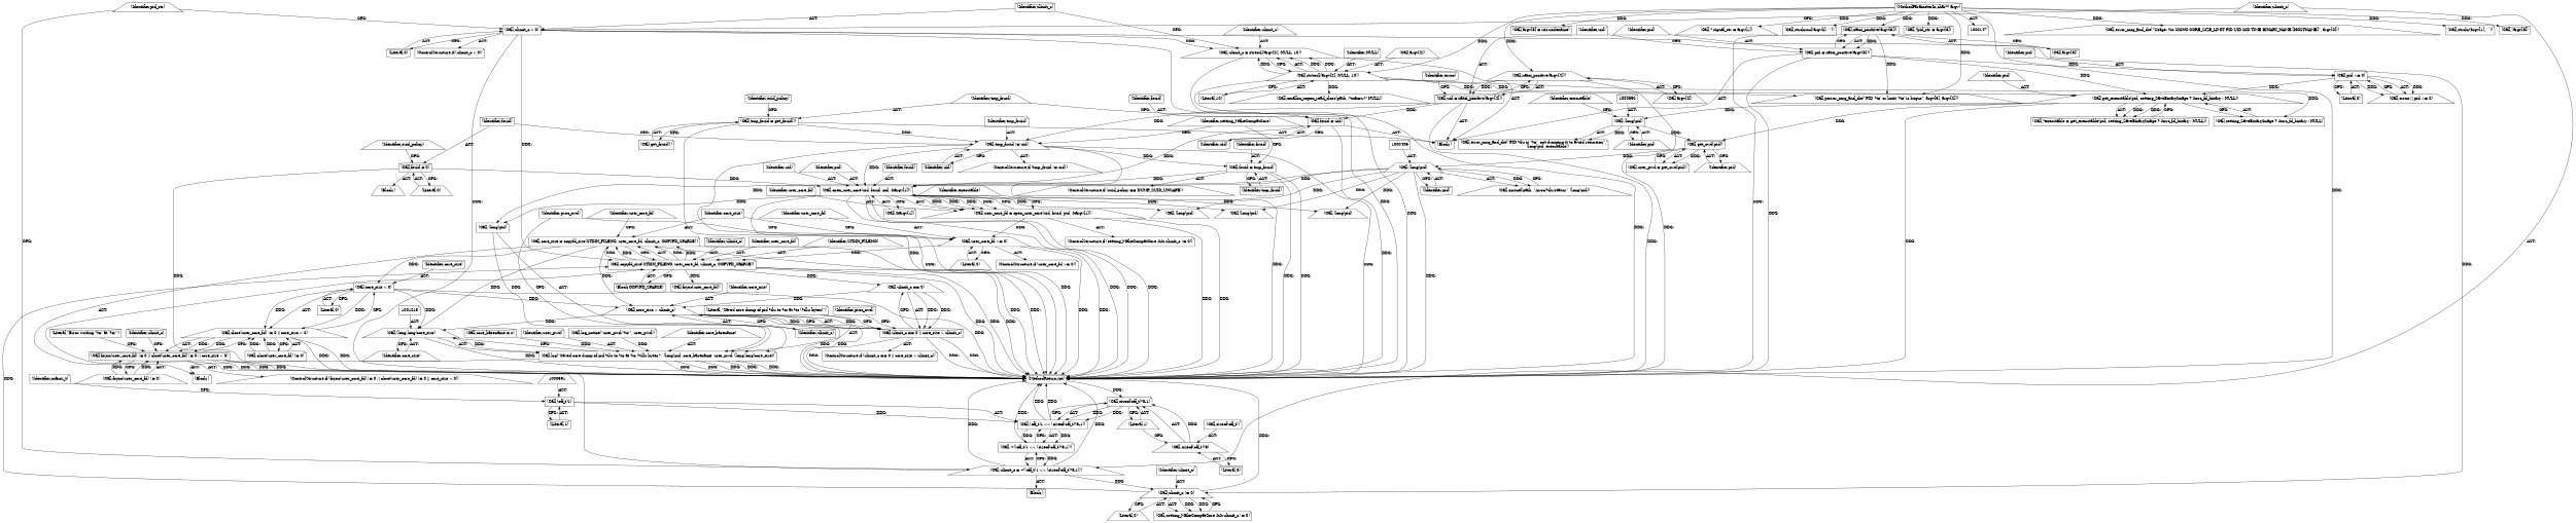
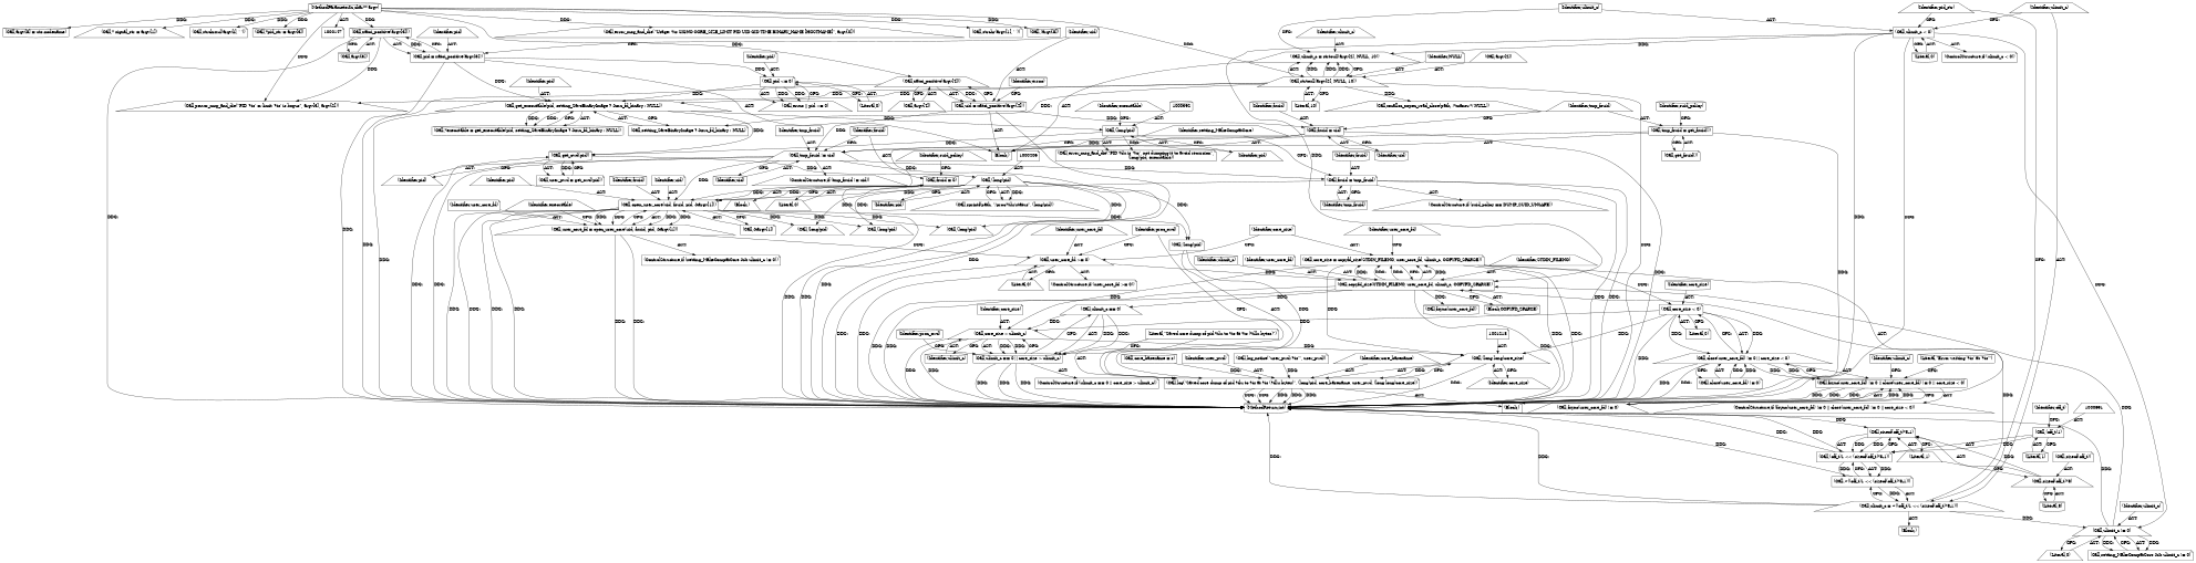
  digraph {
    node [shape=trapezium]
    n1 [label="(Call,core_size = copyfd_size(STDIN_FILENO, user_core_fd, ulimit_c, COPYFD_SPARSE))" shape=note]
    n2 [label="(Call,copyfd_size(STDIN_FILENO, user_core_fd, ulimit_c, COPYFD_SPARSE))" shape=note]
    n3 [label="(Call,core_size < 0)" shape=note]
    n4 [label="(Call,core_size > ulimit_c)"]
    n5 [label="(Call,(long long)core_size)"]
    n6 [label="(MethodReturn,int)" shape=cylinder]
    n7 [label="(Block,)" shape=note]
    n8 [label="(Call,fsync(user_core_fd))" shape=cylinder]
    n9 [label="(Call,ulimit_c == 0)"]
    n10 [label="(Block,COPYFD_SPARSE)" shape=cylinder]
    n11 [label="(Call,close(user_core_fd) != 0 || core_size < 0)"]
    n12 [label="(Literal,0)" shape=note]
    n13 [label="(Call,ulimit_c == 0 || core_size > ulimit_c)" shape=cylinder]
    n14 [label="(Identifier,ulimit_c)" shape=cylinder]
    n15 [label="(Call,log(\"Saved core dump of pid %lu to %s at %s (%llu bytes)\", (long)pid, core_basename, user_pwd, (long long)core_size))" shape=note]
    n16 [label="(Identifier,core_size)"]
    n17 [label="(Call,sizeof(off_t)*8-1)" shape=note]
    n18 [label="(Call,user_core_fd >= 0)"]
    n19 [label="(Literal,0)"]
    n20 [label="(ControlStructure,if (user_core_fd >= 0))" shape=note]
    n21 [label="(Call,user_core_fd = open_user_core(uid, fsuid, pid, &argv[1]))"]
    n22 [label="(Call,open_user_core(uid, fsuid, pid, &argv[1]))" shape=note]
    n23 [label="(ControlStructure,if (setting_MakeCompatCore && ulimit_c != 0))" shape=note]
    n24 [label="(Call,(long)pid)"]
    n25 [label="(Call,(long)pid)"]
    n26 [label="(Call,(long)pid)" shape=note]
    n27 [label="(Call,&argv[1])" shape=note]
    n28 [label="(Call,(long)pid)"]
    n29 [label="(Call,tmp_fsuid != uid)"]
    n30 [label="(Call,fsuid = tmp_fsuid)" shape=note]
    n31 [label="(Identifier,uid)" shape=cylinder]
    n32 [label="(ControlStructure,if (tmp_fsuid != uid))"]
    n33 [label="(Identifier,tmp_fsuid)" shape=cylinder]
    n34 [label="(ControlStructure,if (suid_policy == DUMP_SUID_UNSAFE))"]
    n35 [label="(Call,tmp_fsuid = get_fsuid())" shape=cylinder]
    n36 [label="(Block,)" shape=cylinder]
    n37 [label="(Call,get_fsuid())" shape=note]
    n38 [label="(Call,uid = xatoi_positive(argv[4]))" shape=cylinder]
    n39 [label="(Call,xatoi_positive(argv[4]))"]
    n40 [label="(Call,fsuid = uid)" shape=cylinder]
    n41 [label="(Call,argv[4])"]
    n42 [label="(Identifier,uid)" shape=cylinder]
    n43 [label="(MethodParameterIn,char** argv)" shape=cylinder]
    n44 [label="(Call,xatoi_positive(argv[3]))" shape=cylinder]
    n45 [label="(Call,strtoull(argv[2], NULL, 10))"]
    n46 [label="(Call,error_msg_and_die(\"Usage: %s SIGNO CORE_SIZE_LIMIT PID UID GID TIME BINARY_NAME [HOSTNAME]\", argv[0]))"]
    n47 [label="(Call,strchr(argv[1], ' '))" shape=note]
    n48 [label="(Call,!argv[8])" shape=cylinder]
    n49 [label="(Call,argv[8] = uts.nodename)" shape=cylinder]
    n50 [label="(Call,* signal_str = argv[1])"]
    n51 [label="(Call,strchrnul(argv[i], ' '))" shape=note]
    n52 [label="(Call,*pid_str = argv[3])" shape=cylinder]
    n53 [label="(Call,perror_msg_and_die(\"PID '%s' or limit '%s' is bogus\", argv[3], argv[2]))"]
    1000147 [shape=note]
    n55 [label="(Call,pid = xatoi_positive(argv[3]))" shape=note]
    n56 [label="(Call,argv[3])" shape=cylinder]
    n57 [label="(Call,get_executable(pid, setting_SaveBinaryImage ? &src_fd_binary : NULL))"]
    n58 [label="(Call,setting_SaveBinaryImage ? &src_fd_binary : NULL)" shape=note]
    n59 [label="(Call,ulimit_c = strtoull(argv[2], NULL, 10))"]
    n60 [label="(Literal,10)" shape=note]
    n61 [label="(Call,xmalloc_xopen_read_close(path, /*maxsz:*/ NULL))"]
    n62 [label="(Call,fsuid = 0)" shape=cylinder]
    n63 [label="(Block,)"]
    n64 [label="(Literal,0)"]
    n65 [label="(Call,(long)pid)"]
    n66 [label="(Identifier,pid)" shape=cylinder]
    n67 [label="(Call,sprintf(path, \"/proc/%lu/status\", (long)pid))"]
    n68 [label="(Call,get_cwd(pid))" shape=cylinder]
    n69 [label="(Identifier,pid)"]
    n70 [label="(Call,user_pwd = get_cwd(pid))" shape=note]
    n71 [label="(Call,(long)pid)" shape=note]
    n72 [label="(Call,*executable = get_executable(pid, setting_SaveBinaryImage ? &src_fd_binary : NULL))" shape=cylinder]
    n73 [label="(Identifier,pid)"]
    n74 [label="(Call,error_msg_and_die(\"PID %lu is '%s', not dumping it to avoid recursion\",\n                        (long)pid, executable))" shape=note]
    n75 [label="(Call,pid <= 0)" shape=note]
    n76 [label="(Call,errno || pid <= 0)"]
    n77 [label="(Literal,0)" shape=note]
    n78 [label="(Call,ulimit_c = ~((off_t)1 << (sizeof(off_t)*8-1)))"]
    n79 [label="(Call,~((off_t)1 << (sizeof(off_t)*8-1)))" shape=note]
    n80 [label="(Call,ulimit_c != 0)"]
    n81 [label="(Block,)" shape=cylinder]
    n82 [label="(Call,(off_t)1 << (sizeof(off_t)*8-1))" shape=note]
    n83 [label="(Literal,0)"]
    n84 [label="(Call,setting_MakeCompatCore && ulimit_c != 0)" shape=note]
    n85 [label="(Literal,1)"]
    n86 [label="(Call,(off_t)1)" shape=note]
    n87 [label="(Literal,1)" shape=cylinder]
    n88 [label="(Call,sizeof(off_t)*8)"]
    n89 [label="(Literal,8)" shape=cylinder]
    n90 [label="(Call,ulimit_c < 0)" shape=note]
    n91 [label="(Literal,0)" shape=cylinder]
    n92 [label="(ControlStructure,if (ulimit_c < 0))" shape=note]
    n93 [label="(Call,fsync(user_core_fd) != 0 || close(user_core_fd) != 0 || core_size < 0)" shape=cylinder]
    n94 [label="(Call,close(user_core_fd) != 0)" shape=note]
    n95 [label="(Call,fsync(user_core_fd) != 0)"]
    n96 [label="(ControlStructure,if (fsync(user_core_fd) != 0 || close(user_core_fd) != 0 || core_size < 0))"]
    n97 [label="(ControlStructure,if (ulimit_c == 0 || core_size > ulimit_c))" shape=note]
-   n98 [label="(Identifier,maxsz_t)" shape=note]
+   n98 [label="(Identifier,off_t)" shape=note]
    n99 [label="(Call,core_basename = s)" shape=cylinder]
    n100 [label="(Identifier,pid)" shape=note]
    n101 [label="(Identifier,tmp_fsuid)"]
    n102 [label="(Identifier,ulimit_c)" shape=cylinder]
    n103 [label="(Identifier,proc_cwd)" shape=cylinder]
    n104 [label="(Identifier,fsuid)" shape=cylinder]
    n105 [label="(Identifier,user_pwd)" shape=note]
    n106 [label="(Identifier,pid)"]
    n107 [label="(Identifier,uid)" shape=note]
    n108 [label="(Identifier,tmp_fsuid)" shape=note]
    n109 [label="(Identifier,suid_policy)"]
    n110 [label="(Call,sizeof(off_t))" shape=note]
    n111 [label="(Identifier,fsuid)" shape=cylinder]
    n112 [label="(Identifier,suid_policy)" shape=cylinder]
    n113 [label="(Identifier,pid)"]
    n114 [label="(Identifier,user_core_fd)"]
    n115 [label="(Identifier,ulimit_c)" shape=cylinder]
    n116 [label="(Literal,\"Error writing '%s' at '%s'\")" shape=cylinder]
    n117 [label="(Identifier,ulimit_c)" shape=cylinder]
    n118 [label="(Identifier,user_core_fd)"]
    n119 [label="(Identifier,NULL)" shape=note]
    n120 [label="(Identifier,core_size)" shape=cylinder]
    n121 [label="(Call,log_notice(\"user_pwd:'%s'\", user_pwd))" shape=note]
    n122 [label="(Literal,\"Saved core dump of pid %lu to %s at %s (%llu bytes)\")" shape=note]
    n123 [label="(Identifier,user_core_fd)" shape=note]
    n124 [label="(Identifier,pid)"]
    n125 [label="(Identifier,pid_str)"]
    n126 [label="(Identifier,setting_MakeCompatCore)"]
    n127 [label="(Identifier,fsuid)" shape=cylinder]
    n128 [label="(Identifier,errno)" shape=cylinder]
    n129 [label="(Identifier,user_core_fd)" shape=note]
    n130 [label="(Identifier,ulimit_c)"]
    n131 [label="(Identifier,fsuid)" shape=cylinder]
    n132 [label="(Identifier,executable)"]
    n133 [label="(Identifier,core_basename)"]
    n134 [label="(Identifier,core_size)" shape=note]
    n135 [label="(Identifier,ulimit_c)"]
    n136 [label="(Identifier,STDIN_FILENO)"]
    n137 [label="(Identifier,uid)" shape=note]
    n138 [label="(Identifier,executable)"]
    n139 [label="(Identifier,proc_cwd)" shape=note]
    n140 [label="(Identifier,ulimit_c)" shape=note]
    n141 [label="(Call,argv[2])"]
    n142 [label="(Identifier,core_size)" shape=note]
    1000406 [shape=note]
    1000392 [shape=cylinder]
    n145 [label=1000691]
    1001218 [shape=note]
    n1 -> n2 [label="CFG: "]
    n1 -> n3 [label="DDG: "]
    n1 -> n4 [label="DDG: "]
    n1 -> n5 [label="DDG: "]
    n1 -> n6 [label="DDG: "]
    n1 -> n6 [label="DDG: "]
    n1 -> n7 [label="AST: "]
    n2 -> n1 [label="AST: "]
    n2 -> n1 [label="DDG: "]
    n2 -> n1 [label="DDG: "]
    n2 -> n1 [label="DDG: "]
    n2 -> n1 [label="DDG: "]
    n2 -> n6 [label="DDG: "]
    n2 -> n6 [label="DDG: "]
    n2 -> n6 [label="DDG: "]
    n2 -> n8 [label="DDG: "]
    n2 -> n9 [label="DDG: "]
    n2 -> n10 [label="CFG: "]
    n3 -> n4 [label="DDG: "]
    n3 -> n5 [label="DDG: "]
    n3 -> n6 [label="DDG: "]
    n3 -> n11 [label="AST: "]
    n3 -> n11 [label="DDG: "]
    n3 -> n11 [label="DDG: "]
    n3 -> n12 [label="CFG: "]
    n4 -> n5 [label="DDG: "]
    n4 -> n6 [label="DDG: "]
    n4 -> n6 [label="DDG: "]
    n4 -> n13 [label="AST: "]
    n4 -> n13 [label="DDG: "]
    n4 -> n13 [label="DDG: "]
    n4 -> n14 [label="CFG: "]
    n5 -> n6 [label="DDG: "]
    n5 -> n15 [label="AST: "]
    n5 -> n15 [label="DDG: "]
    n5 -> n16 [label="CFG: "]
    n6 -> n17 [label="DDG: "]
    n9 -> n4 [label="DDG: "]
    n9 -> n13 [label="AST: "]
    n9 -> n13 [label="DDG: "]
    n9 -> n13 [label="DDG: "]
    n10 -> n2 [label="AST: "]
    n11 -> n3 [label="CFG: "]
    n11 -> n6 [label="DDG: "]
    n11 -> n6 [label="DDG: "]
    n11 -> n93 [label="AST: "]
    n11 -> n93 [label="DDG: "]
    n11 -> n93 [label="DDG: "]
    n11 -> n94 [label="CFG: "]
    n12 -> n3 [label="AST: "]
    n13 -> n4 [label="CFG: "]
    n13 -> n6 [label="DDG: "]
    n13 -> n6 [label="DDG: "]
    n13 -> n6 [label="DDG: "]
    n13 -> n9 [label="CFG: "]
    n13 -> n97 [label="AST: "]
    n14 -> n4 [label="AST: "]
    n15 -> n5 [label="CFG: "]
    n15 -> n6 [label="DDG: "]
    n15 -> n6 [label="DDG: "]
    n15 -> n6 [label="DDG: "]
    n15 -> n6 [label="DDG: "]
    n15 -> n6 [label="DDG: "]
    n15 -> n7 [label="AST: "]
    n16 -> n5 [label="AST: "]
    n17 -> n82 [label="AST: "]
    n17 -> n82 [label="DDG: "]
    n17 -> n82 [label="DDG: "]
    n17 -> n85 [label="CFG: "]
    n18 -> n2 [label="DDG: "]
    n18 -> n6 [label="DDG: "]
    n18 -> n6 [label="DDG: "]
    n18 -> n19 [label="CFG: "]
    n18 -> n20 [label="AST: "]
    n19 -> n18 [label="AST: "]
    n21 -> n6 [label="DDG: "]
    n21 -> n6 [label="DDG: "]
    n21 -> n18 [label="DDG: "]
    n21 -> n22 [label="CFG: "]
    n21 -> n23 [label="AST: "]
    n22 -> n6 [label="DDG: "]
    n22 -> n6 [label="DDG: "]
    n22 -> n6 [label="DDG: "]
    n22 -> n6 [label="DDG: "]
    n22 -> n21 [label="AST: "]
    n22 -> n21 [label="DDG: "]
    n22 -> n21 [label="DDG: "]
    n22 -> n21 [label="DDG: "]
    n22 -> n21 [label="DDG: "]
    n22 -> n24 [label="DDG: "]
    n22 -> n25 [label="DDG: "]
    n22 -> n26 [label="DDG: "]
    n22 -> n27 [label="CFG: "]
    n22 -> n28 [label="DDG: "]
    n26 -> n15 [label="AST: "]
    n26 -> n15 [label="DDG: "]
    n27 -> n22 [label="AST: "]
    n29 -> n6 [label="DDG: "]
    n29 -> n6 [label="DDG: "]
    n29 -> n6 [label="DDG: "]
    n29 -> n22 [label="DDG: "]
    n29 -> n30 [label="DDG: "]
    n29 -> n31 [label="CFG: "]
    n29 -> n32 [label="AST: "]
    n30 -> n6 [label="DDG: "]
    n30 -> n6 [label="DDG: "]
    n30 -> n22 [label="DDG: "]
    n30 -> n33 [label="CFG: "]
    n30 -> n34 [label="AST: "]
    n31 -> n29 [label="AST: "]
    n33 -> n30 [label="AST: "]
    n35 -> n6 [label="DDG: "]
    n35 -> n29 [label="DDG: "]
    n35 -> n36 [label="AST: "]
    n35 -> n37 [label="CFG: "]
    n37 -> n35 [label="AST: "]
    n38 -> n6 [label="DDG: "]
    n38 -> n29 [label="DDG: "]
    n38 -> n36 [label="AST: "]
    n38 -> n39 [label="CFG: "]
    n38 -> n40 [label="DDG: "]
    n39 -> n6 [label="DDG: "]
    n39 -> n38 [label="AST: "]
    n39 -> n38 [label="DDG: "]
    n39 -> n41 [label="CFG: "]
    n40 -> n6 [label="DDG: "]
    n40 -> n22 [label="DDG: "]
    n40 -> n36 [label="AST: "]
    n40 -> n42 [label="CFG: "]
    n41 -> n39 [label="AST: "]
    n42 -> n40 [label="AST: "]
-   n43 -> n6 [label="DDG: "]
    n43 -> n39 [label="DDG: "]
    n43 -> n44 [label="DDG: "]
    n43 -> n45 [label="DDG: "]
    n43 -> n46 [label="DDG: "]
    n43 -> n47 [label="DDG: "]
    n43 -> n48 [label="DDG: "]
    n43 -> n49 [label="DDG: "]
    n43 -> n50 [label="DDG: "]
    n43 -> n51 [label="DDG: "]
    n43 -> n52 [label="DDG: "]
    n43 -> n53 [label="DDG: "]
    n43 -> 1000147 [label="AST: "]
    n44 -> n6 [label="DDG: "]
    n44 -> n53 [label="DDG: "]
    n44 -> n55 [label="AST: "]
    n44 -> n55 [label="DDG: "]
    n44 -> n56 [label="CFG: "]
    n45 -> n6 [label="DDG: "]
    n45 -> n53 [label="DDG: "]
    n45 -> n57 [label="DDG: "]
    n45 -> n58 [label="DDG: "]
    n45 -> n59 [label="AST: "]
    n45 -> n59 [label="DDG: "]
    n45 -> n59 [label="DDG: "]
    n45 -> n59 [label="DDG: "]
    n45 -> n60 [label="CFG: "]
    n45 -> n61 [label="DDG: "]
    n55 -> n6 [label="DDG: "]
    n55 -> n36 [label="AST: "]
    n55 -> n44 [label="CFG: "]
    n55 -> n57 [label="DDG: "]
    n55 -> n75 [label="DDG: "]
    n56 -> n44 [label="AST: "]
    n57 -> n6 [label="DDG: "]
    n57 -> n58 [label="CFG: "]
    n57 -> n68 [label="DDG: "]
    n57 -> n71 [label="DDG: "]
    n57 -> n72 [label="AST: "]
    n57 -> n72 [label="DDG: "]
    n57 -> n72 [label="DDG: "]
    n58 -> n57 [label="AST: "]
-   n59 -> n6 [label="DDG: "]
    n59 -> n36 [label="AST: "]
    n59 -> n45 [label="CFG: "]
    n60 -> n45 [label="AST: "]
    n62 -> n6 [label="DDG: "]
    n62 -> n22 [label="DDG: "]
    n62 -> n63 [label="AST: "]
    n62 -> n64 [label="CFG: "]
    n64 -> n62 [label="AST: "]
    n65 -> n6 [label="DDG: "]
    n65 -> n22 [label="DDG: "]
    n65 -> n24 [label="DDG: "]
    n65 -> n25 [label="DDG: "]
    n65 -> n26 [label="DDG: "]
    n65 -> n28 [label="DDG: "]
    n65 -> n66 [label="CFG: "]
    n65 -> n67 [label="AST: "]
    n65 -> n67 [label="DDG: "]
    n66 -> n65 [label="AST: "]
    n67 -> n65 [label="CFG: "]
    n68 -> n65 [label="DDG: "]
    n68 -> n69 [label="CFG: "]
    n68 -> n70 [label="AST: "]
    n68 -> n70 [label="DDG: "]
    n69 -> n68 [label="AST: "]
    n70 -> n68 [label="CFG: "]
    n71 -> n68 [label="DDG: "]
    n71 -> n73 [label="CFG: "]
    n71 -> n74 [label="AST: "]
    n71 -> n74 [label="DDG: "]
    n72 -> n57 [label="CFG: "]
    n73 -> n71 [label="AST: "]
    n75 -> n57 [label="DDG: "]
    n75 -> n76 [label="AST: "]
    n75 -> n76 [label="DDG: "]
    n75 -> n76 [label="DDG: "]
    n75 -> n77 [label="CFG: "]
    n76 -> n75 [label="CFG: "]
    n77 -> n75 [label="AST: "]
    n78 -> n2 [label="DDG: "]
    n78 -> n6 [label="DDG: "]
    n78 -> n6 [label="DDG: "]
    n78 -> n79 [label="CFG: "]
    n78 -> n80 [label="DDG: "]
    n78 -> n81 [label="AST: "]
    n79 -> n6 [label="DDG: "]
    n79 -> n78 [label="AST: "]
    n79 -> n78 [label="DDG: "]
    n79 -> n82 [label="CFG: "]
    n80 -> n2 [label="DDG: "]
    n80 -> n6 [label="DDG: "]
    n80 -> n83 [label="CFG: "]
    n80 -> n84 [label="AST: "]
    n80 -> n84 [label="DDG: "]
    n80 -> n84 [label="DDG: "]
    n82 -> n6 [label="DDG: "]
    n82 -> n6 [label="DDG: "]
    n82 -> n17 [label="CFG: "]
    n82 -> n79 [label="AST: "]
    n82 -> n79 [label="DDG: "]
    n82 -> n79 [label="DDG: "]
    n83 -> n80 [label="AST: "]
    n84 -> n80 [label="CFG: "]
    n85 -> n17 [label="AST: "]
    n85 -> n88 [label="CFG: "]
    n86 -> n82 [label="AST: "]
    n86 -> n82 [label="DDG: "]
    n86 -> n87 [label="CFG: "]
    n87 -> n86 [label="AST: "]
    n88 -> n17 [label="AST: "]
    n88 -> n17 [label="DDG: "]
    n88 -> n89 [label="CFG: "]
    n89 -> n88 [label="AST: "]
    n90 -> n2 [label="DDG: "]
    n90 -> n6 [label="DDG: "]
    n90 -> n6 [label="DDG: "]
    n90 -> n59 [label="DDG: "]
    n90 -> n80 [label="DDG: "]
    n90 -> n91 [label="CFG: "]
    n90 -> n92 [label="AST: "]
    n91 -> n90 [label="AST: "]
    n93 -> n6 [label="DDG: "]
    n93 -> n6 [label="DDG: "]
    n93 -> n6 [label="DDG: "]
    n93 -> n11 [label="CFG: "]
    n93 -> n95 [label="CFG: "]
    n93 -> n96 [label="AST: "]
    n94 -> n11 [label="AST: "]
    n94 -> n11 [label="DDG: "]
    n94 -> n11 [label="DDG: "]
    n95 -> n93 [label="AST: "]
    n95 -> n93 [label="DDG: "]
    n95 -> n93 [label="DDG: "]
    n98 -> n86 [label="CFG: "]
    n99 -> n15 [label="DDG: "]
    n100 -> n75 [label="AST: "]
    n101 -> n35 [label="AST: "]
    n101 -> n40 [label="CFG: "]
    n102 -> n93 [label="CFG: "]
    n103 -> n13 [label="CFG: "]
    n104 -> n29 [label="CFG: "]
    n104 -> n62 [label="AST: "]
    n105 -> n15 [label="AST: "]
    n106 -> n57 [label="AST: "]
    n107 -> n38 [label="AST: "]
    n107 -> n55 [label="CFG: "]
    n108 -> n29 [label="AST: "]
    n109 -> n62 [label="CFG: "]
    n110 -> n88 [label="AST: "]
    n111 -> n40 [label="AST: "]
    n112 -> n35 [label="CFG: "]
    n113 -> n22 [label="AST: "]
    n114 -> n18 [label="AST: "]
    n115 -> n2 [label="AST: "]
    n116 -> n93 [label="CFG: "]
    n117 -> n59 [label="CFG: "]
    n117 -> n90 [label="AST: "]
    n118 -> n1 [label="CFG: "]
    n119 -> n45 [label="AST: "]
    n120 -> n3 [label="AST: "]
    n121 -> n15 [label="DDG: "]
    n122 -> n13 [label="CFG: "]
    n122 -> n15 [label="AST: "]
    n123 -> n21 [label="AST: "]
    n124 -> n55 [label="AST: "]
    n125 -> n78 [label="CFG: "]
    n125 -> n90 [label="CFG: "]
    n126 -> n29 [label="CFG: "]
    n126 -> n30 [label="CFG: "]
    n127 -> n22 [label="AST: "]
    n128 -> n38 [label="CFG: "]
    n129 -> n2 [label="AST: "]
    n130 -> n59 [label="AST: "]
    n131 -> n30 [label="AST: "]
    n132 -> n71 [label="CFG: "]
    n133 -> n15 [label="AST: "]
    n134 -> n1 [label="AST: "]
    n134 -> n18 [label="CFG: "]
    n135 -> n78 [label="AST: "]
    n135 -> n90 [label="CFG: "]
    n136 -> n2 [label="AST: "]
    n137 -> n22 [label="AST: "]
    n138 -> n21 [label="CFG: "]
    n139 -> n15 [label="CFG: "]
    n139 -> n18 [label="CFG: "]
    n140 -> n80 [label="AST: "]
    n141 -> n45 [label="AST: "]
    n142 -> n4 [label="AST: "]
    1000406 -> n65 [label="AST: "]
    1000392 -> n71 [label="AST: "]
    n145 -> n86 [label="AST: "]
    1001218 -> n5 [label="AST: "]
  }
